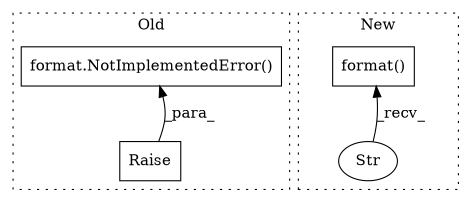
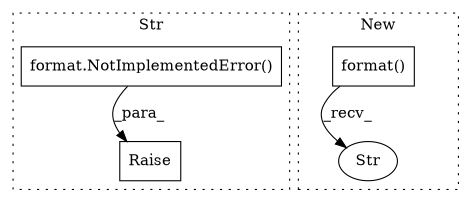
  digraph {
    node [a=75 shape=box]
    n1 [l="20,1" label="format.NotImplementedError()" s="26295,26372"]
    n2 [a=91 l=6 label=Raise s=26289]
    n3 [l="92,1" label="format()" s="26080,26211"]
    n4 [a=66 l=63 label=Str s=26080 shape=ellipse]
    subgraph cluster_1 {
-     label=Old
+     label=Str
      style=dotted
      n1
      n2
    }
    subgraph cluster_2 {
      label=New
      style=dotted
      n3
      n4
    }
-   n2 -> n1 [label=_para_]
-   n4 -> n3 [label=_recv_]
+   n1 -> n2 [label=_para_]
+   n3 -> n4 [label=_recv_]
  }
